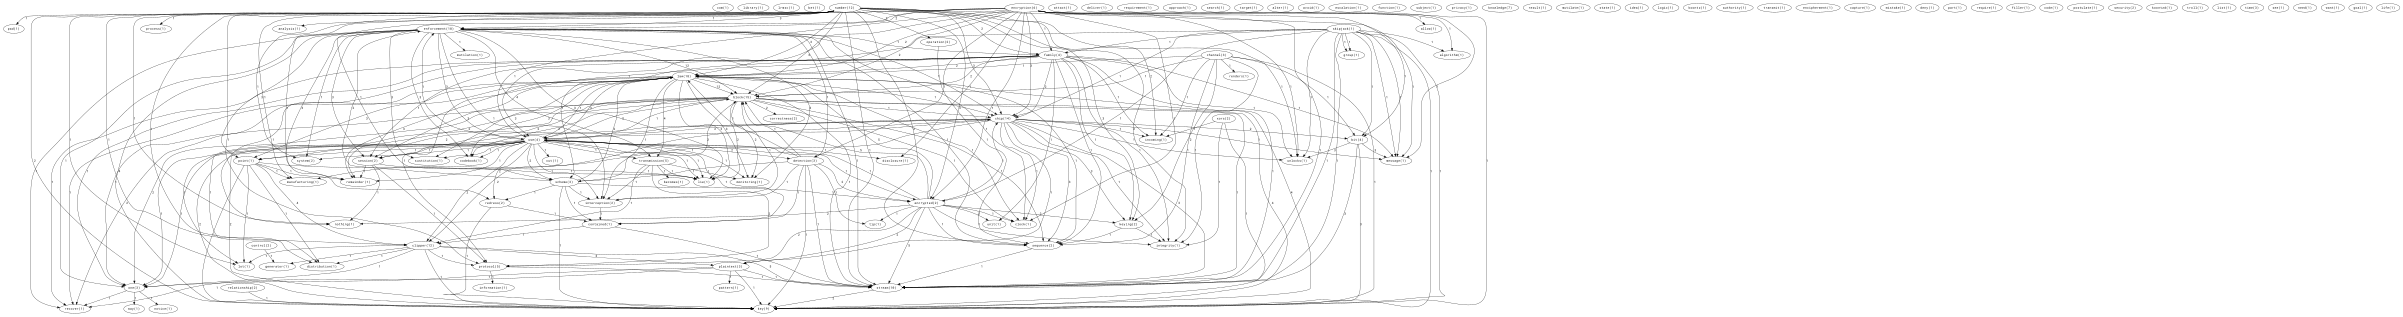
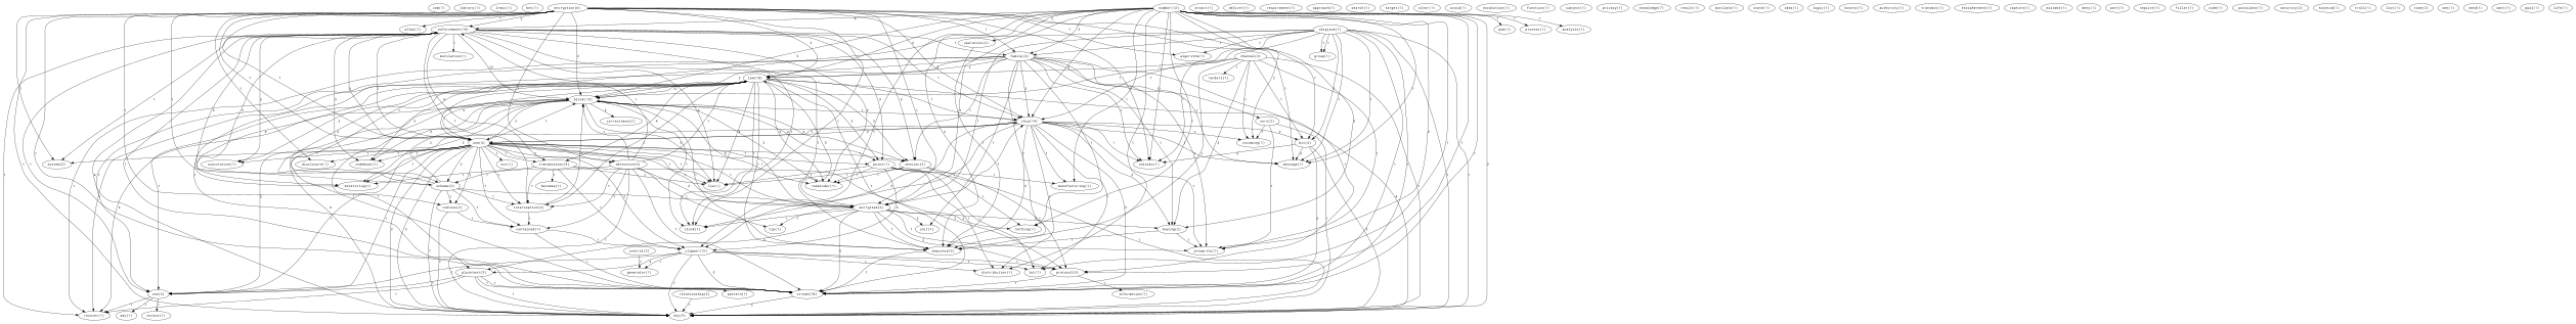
  digraph {
    fontname="Roboto Mono"
    node [fontname="Roboto Mono"]
    edge [fontname="Roboto Mono"]
    n1 [label="com(1)"]
    n2 [label="library(1)"]
    n3 [label="lrmsc(1)"]
    n4 [label="bet(1)"]
    n5 [label="control(2)"]
    n6 [label="generator(1)"]
    n7 [label="number(12)"]
    n8 [label="analysis(1)"]
    n9 [label="operation(2)"]
    n10 [label="pad(1)"]
    n11 [label="enforcement(18)"]
    n12 [label="encrypted(2)"]
    n13 [label="family(4)"]
    n14 [label="law(18)"]
    n15 [label="process(1)"]
    n16 [label="block(15)"]
    n17 [label="chip(14)"]
    n18 [label="keying(2)"]
    n19 [label="sequence(2)"]
    n20 [label="unlocks(1)"]
    n21 [label="manufacturing(1)"]
    n22 [label="nothing(1)"]
    n23 [label="clipper(12)"]
    n24 [label="protocol(5)"]
    n25 [label="incoming(1)"]
    n26 [label="integrity(1)"]
    n27 [label="distribution(1)"]
    n28 [label="message(1)"]
    n29 [label="stream(10)"]
    n30 [label="lot(1)"]
    n31 [label="key(9)"]
    n32 [label="use(4)"]
    n33 [label="system(2)"]
    n34 [label="clock(1)"]
    n35 [label="sustitution(1)"]
    n36 [label="transmission(5)"]
    n37 [label="interception(2)"]
    n38 [label="monitoring(1)"]
    n39 [label="codebook(1)"]
    n40 [label="session(2)"]
    n41 [label="point(1)"]
    n42 [label="remainder(1)"]
    n43 [label="lie(1)"]
    n44 [label="one(3)"]
    n45 [label="mutilation(1)"]
    n46 [label="recover(1)"]
    n47 [label="tip(1)"]
    n48 [label="unit(1)"]
    n49 [label="plaintext(3)"]
    n50 [label="correctness(2)"]
    n51 [label="bit(4)"]
    n52 [label="information(1)"]
    n53 [label="disclosure(1)"]
    n54 [label="detection(3)"]
    n55 [label="scheme(3)"]
    n56 [label="redress(2)"]
    n57 [label="contained(1)"]
    n58 [label="cut(1)"]
    n59 [label="becomes(1)"]
    n60 [label="notice(1)"]
    n61 [label="way(1)"]
    n62 [label="pattern(1)"]
    n63 [label="attact(1)"]
    n64 [label="encryption(6)"]
    n65 [label="algorithm(1)"]
    n66 [label="allow(1)"]
    n67 [label="skipjack(1)"]
    n68 [label="group(1)"]
    n69 [label="deliver(1)"]
    n70 [label="requirement(1)"]
    n71 [label="approach(1)"]
    n72 [label="search(1)"]
    n73 [label="target(1)"]
    n74 [label="alter(1)"]
    n75 [label="avoid(1)"]
    n76 [label="escalation(1)"]
    n77 [label="function(1)"]
    n78 [label="subject(1)"]
    n79 [label="privacy(1)"]
    n80 [label="channel(3)"]
    n81 [label="renders(1)"]
    n82 [label="knowledge(7)"]
    n83 [label="result(1)"]
    n84 [label="mutilate(1)"]
    n85 [label="state(1)"]
    n86 [label="idea(1)"]
    n87 [label="logic(1)"]
    n88 [label="koontz(1)"]
    n89 [label="authority(1)"]
    n90 [label="transmit(1)"]
    n91 [label="encipherment(1)"]
    n92 [label="capture(1)"]
    n93 [label="mistake(1)"]
    n94 [label="deny(1)"]
    n95 [label="part(1)"]
    n96 [label="require(1)"]
    n97 [label="filler(1)"]
    n98 [label="code(1)"]
    n99 [label="postulate(1)"]
    n100 [label="security(2)"]
    n101 [label="xors(2)"]
    n102 [label="koontzd(1)"]
    n103 [label="troll(1)"]
    n104 [label="list(1)"]
    n105 [label="time(3)"]
    n106 [label="see(1)"]
    n107 [label="need(1)"]
    n108 [label="want(1)"]
    n109 [label="goal(1)"]
    n110 [label="life(1)"]
    n111 [label="relationship(2)"]
    n5 -> n6 [label=1]
    n7 -> n8 [label=1]
    n7 -> n9 [label=2]
    n7 -> n10 [label=1]
    n7 -> n11 [label=3]
    n7 -> n12 [label=3]
    n7 -> n13 [label=2]
    n7 -> n14 [label=3]
    n7 -> n15 [label=1]
    n7 -> n16 [label=3]
    n7 -> n17 [label=3]
    n7 -> n18 [label=3]
    n7 -> n19 [label=2]
    n7 -> n20 [label=1]
    n7 -> n21 [label=1]
    n7 -> n22 [label=1]
    n7 -> n23 [label=1]
    n7 -> n24 [label=1]
    n7 -> n25 [label=2]
    n7 -> n26 [label=2]
    n7 -> n27 [label=1]
    n7 -> n28 [label=1]
    n7 -> n29 [label=1]
    n7 -> n30 [label=1]
    n7 -> n31 [label=2]
    n9 -> n19 [label=1]
    n11 -> n13 [label=1]
    n11 -> n16 [label=12]
    n11 -> n17 [label=1]
    n11 -> n19 [label=1]
    n11 -> n29 [label=1]
    n11 -> n31 [label=4]
    n11 -> n32 [label=3]
    n11 -> n33 [label=1]
    n11 -> n34 [label=1]
    n11 -> n35 [label=3]
    n11 -> n36 [label=4]
    n11 -> n37 [label=1]
    n11 -> n38 [label=3]
    n11 -> n39 [label=3]
    n11 -> n40 [label=3]
    n11 -> n41 [label=3]
    n11 -> n42 [label=3]
    n11 -> n43 [label=3]
    n11 -> n44 [label=1]
    n11 -> n45 [label=1]
    n11 -> n46 [label=1]
    n12 -> n14 [label=5]
    n12 -> n16 [label=5]
    n12 -> n17 [label=1]
    n12 -> n18 [label=2]
    n12 -> n19 [label=1]
    n12 -> n22 [label=2]
    n12 -> n24 [label=2]
    n12 -> n26 [label=1]
    n12 -> n29 [label=5]
    n12 -> n32 [label=1]
    n12 -> n34 [label=1]
    n12 -> n47 [label=1]
    n12 -> n48 [label=2]
    n12 -> n49 [label=2]
    n13 -> n14 [label=2]
    n13 -> n16 [label=2]
    n13 -> n17 [label=2]
    n13 -> n18 [label=1]
    n13 -> n19 [label=1]
    n13 -> n20 [label=1]
    n13 -> n22 [label=1]
    n13 -> n24 [label=1]
-   n13 -> n25 [label=1]
+   n13 -> n101 [label=1]
    n13 -> n26 [label=1]
    n13 -> n28 [label=1]
    n13 -> n29 [label=1]
    n13 -> n40 [label=1]
    n13 -> n44 [label=1]
    n13 -> n46 [label=1]
    n13 -> n48 [label=1]
    n14 -> n16 [label=12]
    n14 -> n17 [label=1]
    n14 -> n19 [label=1]
    n14 -> n29 [label=1]
    n14 -> n31 [label=4]
    n14 -> n32 [label=3]
    n14 -> n34 [label=1]
    n14 -> n35 [label=3]
    n14 -> n36 [label=4]
    n14 -> n37 [label=1]
    n14 -> n38 [label=3]
    n14 -> n39 [label=3]
    n14 -> n40 [label=3]
    n14 -> n41 [label=3]
    n14 -> n42 [label=3]
    n14 -> n43 [label=3]
    n14 -> n44 [label=1]
    n14 -> n46 [label=1]
    n16 -> n17 [label=1]
    n16 -> n19 [label=1]
    n16 -> n29 [label=1]
    n16 -> n31 [label=4]
    n16 -> n32 [label=2]
    n16 -> n34 [label=1]
    n16 -> n38 [label=2]
    n16 -> n39 [label=2]
    n16 -> n40 [label=2]
    n16 -> n41 [label=2]
    n16 -> n42 [label=2]
    n16 -> n43 [label=2]
    n16 -> n44 [label=2]
    n16 -> n46 [label=2]
    n16 -> n50 [label=2]
    n17 -> n18 [label=3]
    n17 -> n19 [label=3]
    n17 -> n20 [label=1]
    n17 -> n21 [label=1]
    n17 -> n23 [label=2]
    n17 -> n25 [label=1]
    n17 -> n26 [label=1]
    n17 -> n27 [label=1]
    n17 -> n28 [label=1]
    n17 -> n29 [label=3]
    n17 -> n30 [label=1]
    n17 -> n32 [label=2]
    n17 -> n34 [label=1]
    n17 -> n49 [label=1]
    n17 -> n51 [label=2]
    n18 -> n19 [label=1]
    n18 -> n26 [label=1]
    n19 -> n29 [label=1]
    n23 -> n6 [label=1]
    n23 -> n24 [label=1]
    n23 -> n27 [label=1]
    n23 -> n29 [label=5]
    n23 -> n30 [label=1]
    n23 -> n31 [label=1]
    n23 -> n44 [label=1]
    n23 -> n49 [label=3]
    n24 -> n29 [label=1]
    n24 -> n52 [label=1]
    n29 -> n31 [label=2]
    n32 -> n11 [label=1]
    n32 -> n12 [label=1]
    n32 -> n14 [label=1]
    n32 -> n16 [label=1]
    n32 -> n17 [label=1]
    n32 -> n23 [label=2]
    n32 -> n31 [label=2]
    n32 -> n31 [label=2]
    n32 -> n33 [label=1]
    n32 -> n35 [label=1]
    n32 -> n36 [label=1]
    n32 -> n37 [label=1]
    n32 -> n38 [label=1]
    n32 -> n39 [label=1]
    n32 -> n40 [label=1]
    n32 -> n41 [label=1]
    n32 -> n42 [label=1]
    n32 -> n43 [label=1]
    n32 -> n43 [label=1]
    n32 -> n44 [label=1]
    n32 -> n44 [label=1]
    n32 -> n53 [label=1]
    n32 -> n54 [label=2]
    n32 -> n55 [label=2]
    n32 -> n56 [label=2]
    n32 -> n57 [label=1]
    n32 -> n58 [label=1]
    n36 -> n23 [label=1]
    n36 -> n24 [label=2]
    n36 -> n37 [label=1]
    n36 -> n38 [label=1]
    n36 -> n43 [label=1]
    n36 -> n59 [label=1]
    n37 -> n16 [label=1]
    n37 -> n57 [label=1]
    n40 -> n22 [label=1]
    n40 -> n24 [label=1]
    n40 -> n42 [label=1]
    n40 -> n43 [label=1]
    n41 -> n21 [label=1]
    n41 -> n23 [label=4]
    n41 -> n27 [label=1]
    n41 -> n30 [label=1]
    n41 -> n31 [label=1]
    n41 -> n42 [label=1]
    n41 -> n43 [label=1]
    n44 -> n46 [label=1]
    n44 -> n60 [label=1]
    n44 -> n61 [label=1]
    n49 -> n29 [label=1]
    n49 -> n31 [label=1]
    n49 -> n44 [label=1]
    n49 -> n46 [label=1]
    n49 -> n62 [label=1]
    n51 -> n20 [label=3]
    n51 -> n28 [label=3]
    n51 -> n29 [label=3]
    n51 -> n31 [label=3]
    n54 -> n11 [label=1]
    n54 -> n12 [label=2]
    n54 -> n14 [label=1]
    n54 -> n16 [label=1]
    n54 -> n29 [label=1]
    n54 -> n31 [label=1]
    n54 -> n37 [label=1]
    n54 -> n47 [label=1]
    n54 -> n55 [label=1]
    n54 -> n57 [label=1]
    n55 -> n11 [label=2]
    n55 -> n12 [label=1]
    n55 -> n14 [label=2]
    n55 -> n16 [label=2]
    n55 -> n31 [label=1]
    n55 -> n37 [label=1]
    n55 -> n56 [label=1]
    n55 -> n57 [label=1]
    n56 -> n31 [label=1]
    n56 -> n57 [label=1]
    n57 -> n23 [label=1]
    n57 -> n29 [label=1]
    n64 -> n11 [label=2]
    n64 -> n12 [label=1]
    n64 -> n13 [label=1]
    n64 -> n14 [label=2]
    n64 -> n16 [label=2]
    n64 -> n17 [label=3]
    n64 -> n20 [label=1]
    n64 -> n28 [label=1]
    n64 -> n29 [label=1]
    n64 -> n31 [label=1]
    n64 -> n32 [label=1]
    n64 -> n32 [label=1]
    n64 -> n33 [label=1]
    n64 -> n34 [label=1]
    n64 -> n51 [label=1]
    n64 -> n53 [label=1]
    n64 -> n54 [label=1]
    n64 -> n55 [label=1]
    n64 -> n56 [label=1]
    n64 -> n65 [label=1]
    n64 -> n66 [label=1]
    n67 -> n12 [label=1]
    n67 -> n13 [label=1]
    n67 -> n17 [label=1]
    n67 -> n20 [label=1]
    n67 -> n28 [label=1]
    n67 -> n28 [label=1]
    n67 -> n29 [label=1]
    n67 -> n29 [label=1]
    n67 -> n31 [label=1]
    n67 -> n31 [label=1]
    n67 -> n51 [label=1]
    n67 -> n55 [label=1]
    n67 -> n65 [label=1]
    n67 -> n68 [label=1]
    n67 -> n68 [label=1]
    n80 -> n14 [label=1]
    n80 -> n16 [label=1]
    n80 -> n18 [label=2]
    n80 -> n19 [label=1]
    n80 -> n25 [label=1]
    n80 -> n26 [label=1]
    n80 -> n31 [label=1]
    n80 -> n51 [label=1]
    n80 -> n81 [label=1]
    n101 -> n25 [label=1]
    n101 -> n26 [label=1]
    n101 -> n31 [label=1]
    n111 -> n31 [label=1]
  }
